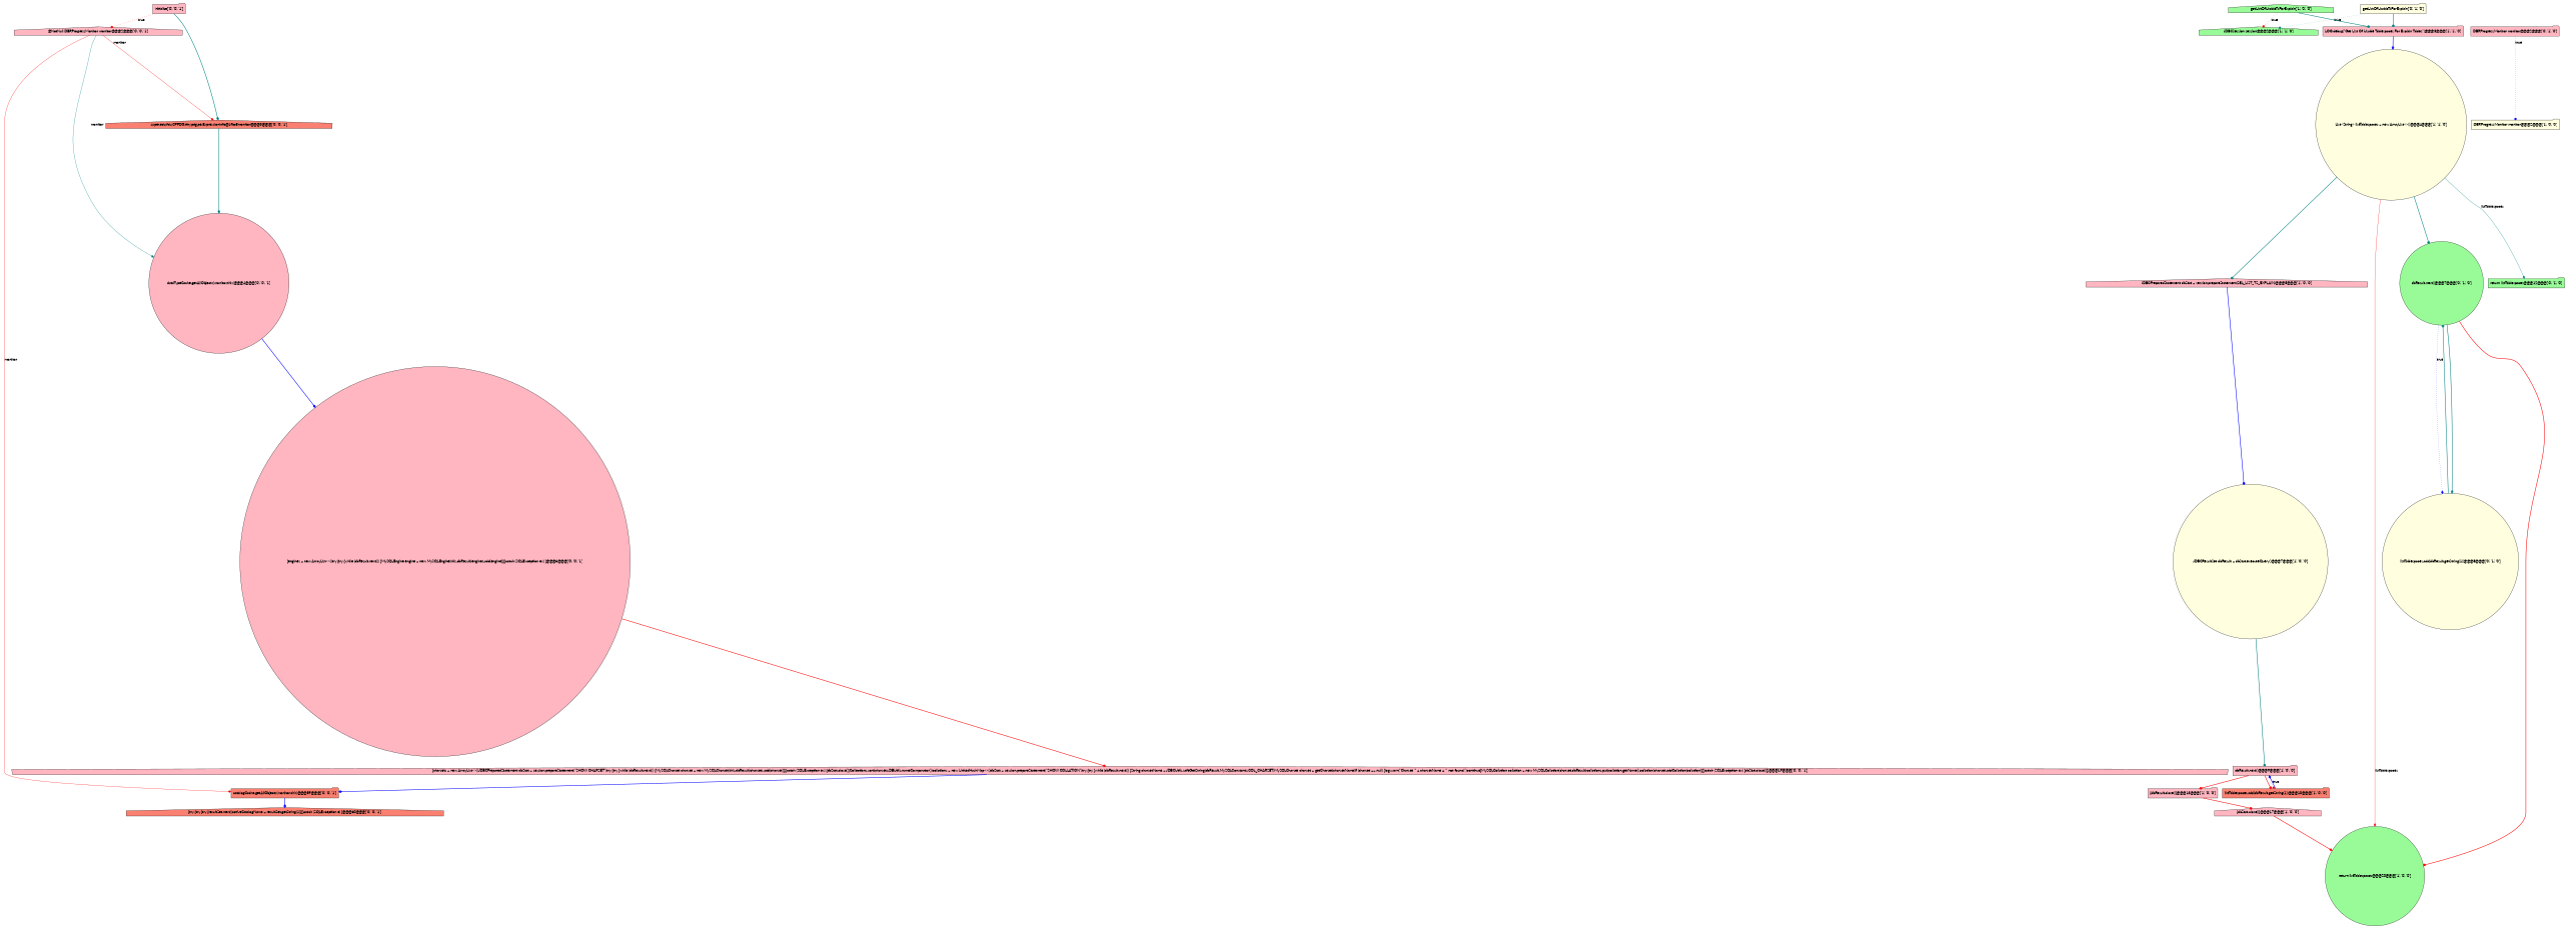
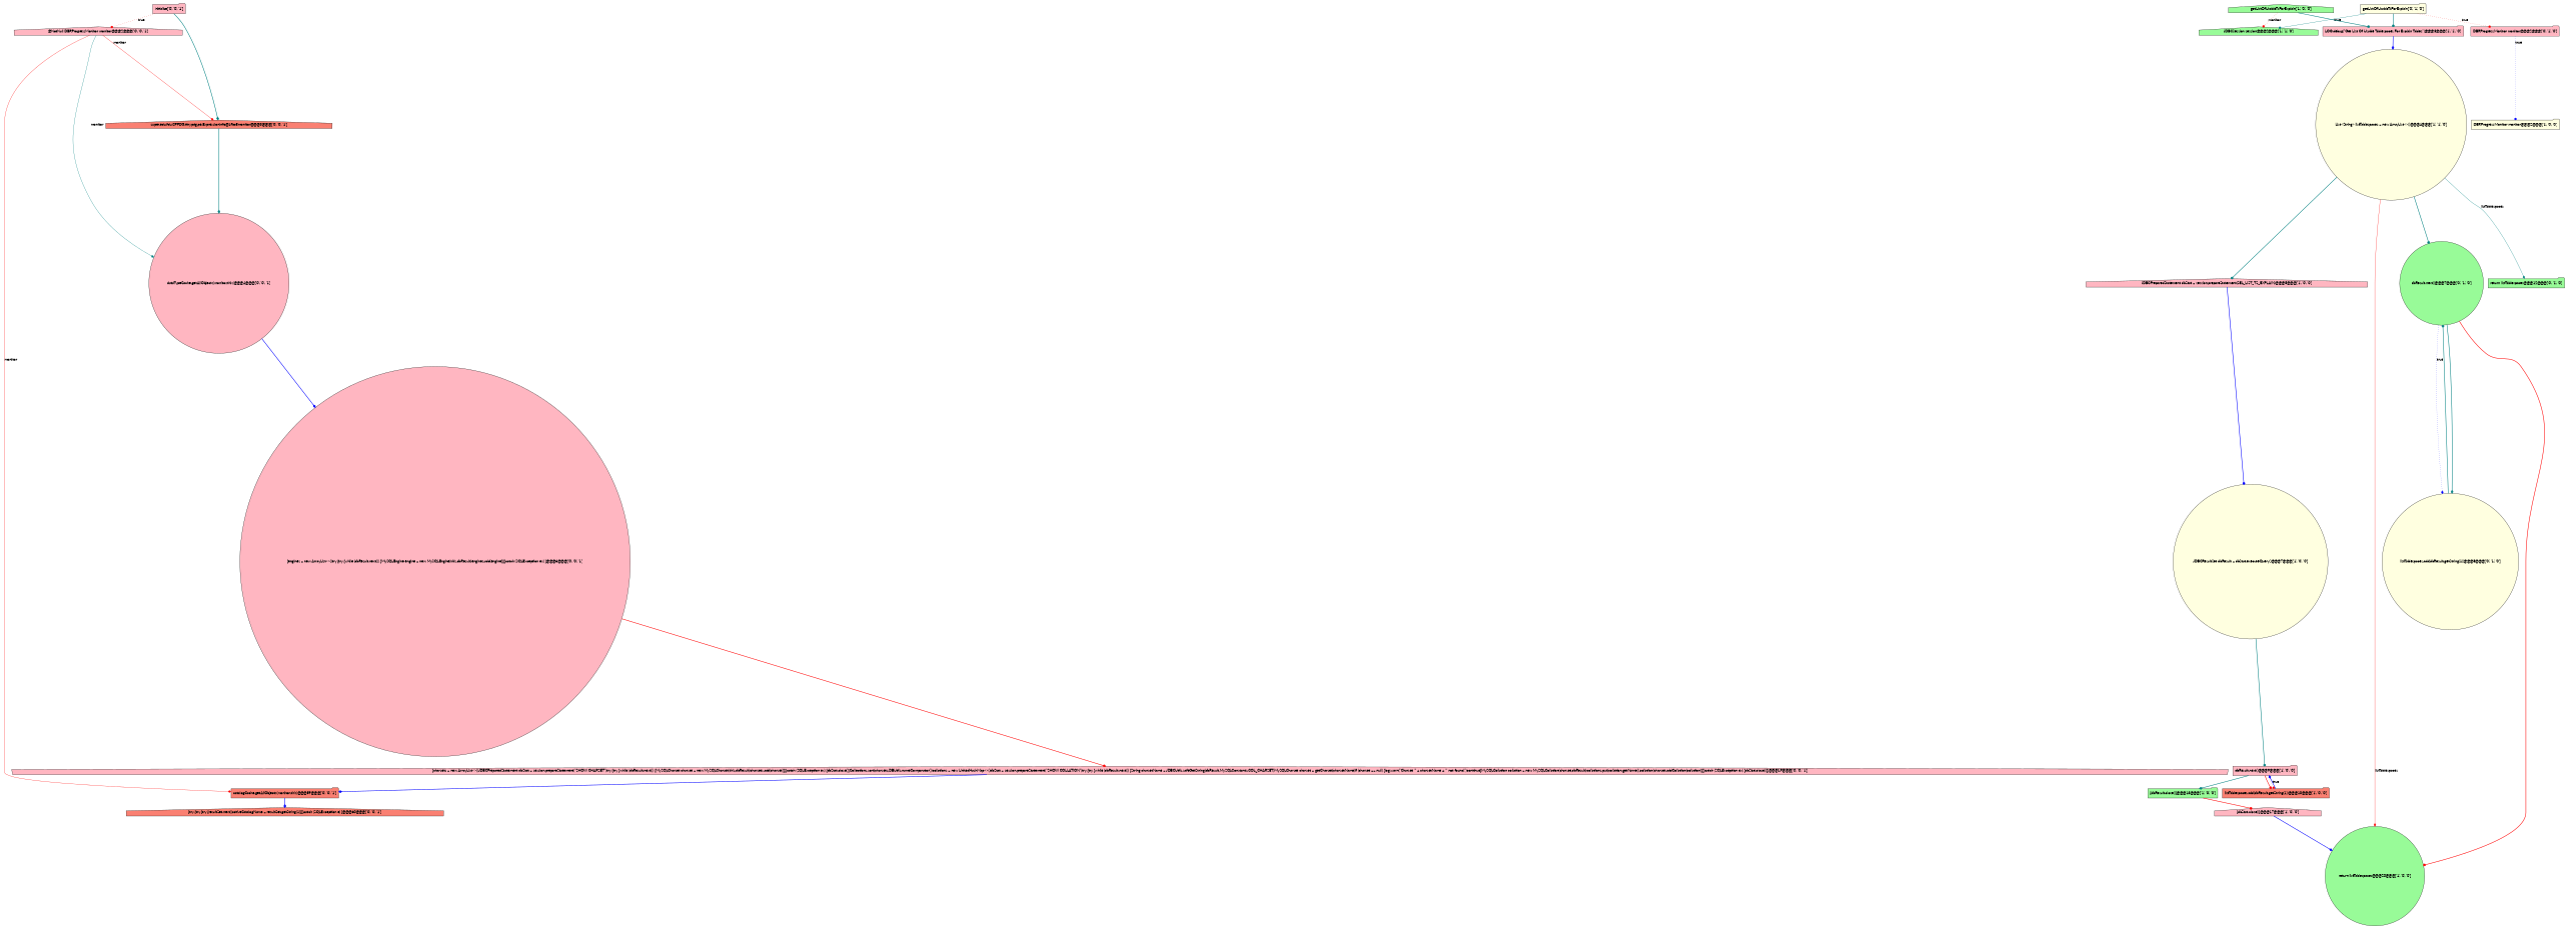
  digraph {
    fontname=Lato
    node [fillcolor=lightpink fontname=Lato shape=folder style=filled]
    edge [arrowhead=diamond color=teal fontname=Lato style=bold]
    n1 [fillcolor=salmon label="catalogCache.getAllObjects(monitor,this)@@@59@@@['0', '0', '1']"]
    n2 [fillcolor=salmon label="{try {try {try {resultSet.next()activeCatalogName = resultSet.getString(1)}}}catch (SQLException e) }@@@60@@@['0', '0', '1']" shape=house]
    n3 [label="dbResult.next()@@@9@@@['1', '0', '0']"]
    n4 [fillcolor=salmon label="listTablespaces.add(dbResult.getString(1))@@@10@@@['1', '0', '0']"]
-   n5 [label="{dbResult.close()}@@@13@@@['1', '0', '0']"]
+   n5 [fillcolor=palegreen label="{dbResult.close()}@@@13@@@['1', '0', '0']"]
    n6 [label="{dbStat.close()}@@@17@@@['1', '0', '0']" shape=house]
    n7 [fillcolor=lightyellow label="getListOfUsableTsForExplain['0', '1', '0']"]
    n8 [label="LOG.debug(\"Get List Of Usable Tablespaces For Explain Tables\")@@@3@@@['1', '1', '0']"]
    n9 [fillcolor=palegreen label="JDBCSession session@@@2@@@['1', '1', '0']" shape=house]
    n10 [label="DBRProgressMonitor monitor@@@2@@@['0', '1', '0']"]
    n11 [fillcolor=lightyellow label="List<String> listTablespaces = new ArrayList<>()@@@4@@@['1', '1', '0']" shape=circle]
    n12 [fillcolor=lightyellow label="DBRProgressMonitor monitor@@@2@@@['1', '0', '0']"]
    n13 [fillcolor=palegreen label="dbResult.next()@@@7@@@['0', '1', '0']" shape=circle]
    n14 [fillcolor=palegreen label="return listTablespaces@@@12@@@['0', '1', '0']"]
    n15 [fillcolor=palegreen label="return listTablespaces@@@20@@@['1', '0', '0']" shape=circle]
    n16 [label="JDBCPreparedStatement dbStat = session.prepareStatement(SEL_LIST_TS_EXPLAIN)@@@5@@@['1', '0', '0']" shape=house]
    n17 [fillcolor=palegreen label="getListOfUsableTsForExplain['1', '0', '0']" shape=house]
    n18 [fillcolor=lightyellow label="listTablespaces.add(dbResult.getString(1))@@@8@@@['0', '1', '0']" shape=circle]
    n19 [label="dataTypeCache.getAllObjects(monitor,this)@@@4@@@['0', '0', '1']" shape=circle]
    n20 [label="{engines = new ArrayList<>()try {try {while (dbResult.next()) {MySQLEngine engine = new MySQLEngine(this,dbResult)engines.add(engine)}}}catch (SQLException ex) }@@@6@@@['0', '0', '1']" shape=circle]
    n21 [label="{charsets = new ArrayList<>()JDBCPreparedStatement dbStat = session.prepareStatement(\"SHOW CHARSET\")try {try {while (dbResult.next()) {MySQLCharset charset = new MySQLCharset(this,dbResult)charsets.add(charset)}}}catch (SQLException ex) {dbStat.close()}Collections.sort(charsets,DBUtils.nameComparator())collations = new LinkedHashMap<>()dbStat = session.prepareStatement(\"SHOW COLLATION\")try {try {while (dbResult.next()) {String charsetName = JDBCUtils.safeGetString(dbResult,MySQLConstants.COL_CHARSET)MySQLCharset charset = getCharset(charsetName)if (charset == null) {log.warn(\"Charset '\" + charsetName + \"' not found.\")continue}MySQLCollation collation = new MySQLCollation(charset,dbResult)collations.put(collation.getName(),collation)charset.addCollation(collation)}}}catch (SQLException ex) {dbStat.close()}}@@@19@@@['0', '0', '1']" shape=house]
    n22 [fillcolor=lightyellow label="JDBCResultSet dbResult = dbStat.executeQuery()@@@7@@@['1', '0', '0']" shape=circle]
    n23 [fillcolor=salmon label="super.edu.fdu.CPPDG.tinypdg.pe.ExpressionInfo@1fbc8monitor@@@3@@@['0', '0', '1']" shape=house]
    n24 [label="@NotNull DBRProgressMonitor monitor@@@2@@@['0', '0', '1']" shape=house]
    n25 [label="initialize['0', '0', '1']"]
    n1 -> n2 [color=blue]
    n3 -> n4 [arrowhead=dot color=red label=true style=dotted]
    n3 -> n4 [arrowhead=dot color=red]
-   n3 -> n5 [color=red]
+   n3 -> n5
    n4 -> n3 [color=blue]
    n5 -> n6 [arrowhead=dot color=red]
-   n6 -> n15 [color=red]
+   n6 -> n15 [color=blue]
    n7 -> n8 [arrowhead=dot]
-   n7 -> n9 [arrowhead=dot label=true style=dotted]
+   n7 -> n9 [arrowhead=dot label=true style=solid]
+   n7 -> n10 [arrowhead=dot color=red label=true style=dotted]
    n8 -> n11 [color=blue]
    n10 -> n12 [arrowhead=dot color=blue label=true style=dotted]
    n11 -> n13 [arrowhead=dot]
    n11 -> n14 [label=listTablespaces style=solid]
    n11 -> n15 [color=red label=listTablespaces style=solid]
    n11 -> n16 [arrowhead=dot]
    n13 -> n15 [arrowhead=dot color=red]
    n13 -> n18
    n13 -> n18 [color=blue label=true style=dotted]
    n16 -> n22 [arrowhead=dot color=blue]
    n17 -> n8 [arrowhead=dot]
-   n17 -> n9 [arrowhead=dot color=red label=true style=dotted]
+   n17 -> n9 [arrowhead=dot color=red label=monitor style=dotted]
    n18 -> n13 [arrowhead=dot]
    n19 -> n20 [color=blue]
    n20 -> n21 [color=red]
    n21 -> n1 [color=blue]
    n22 -> n3 [arrowhead=dot]
    n23 -> n19
    n24 -> n1 [color=red label=monitor style=solid]
    n24 -> n19 [label=monitor style=solid]
    n24 -> n23 [color=red label=monitor style=solid]
    n25 -> n23
    n25 -> n24 [arrowhead=dot color=red label=true style=dotted]
  }
